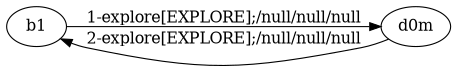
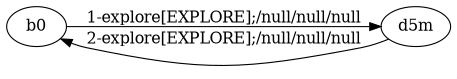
  digraph {
    rankdir=LR
-   b0 [label=b1]
-   d5m [label=d0m]
+   b0
+   d5m
    b0 -> d5m [label="1-explore[EXPLORE];/null/null/null"]
    d5m -> b0 [label="2-explore[EXPLORE];/null/null/null"]
  }
